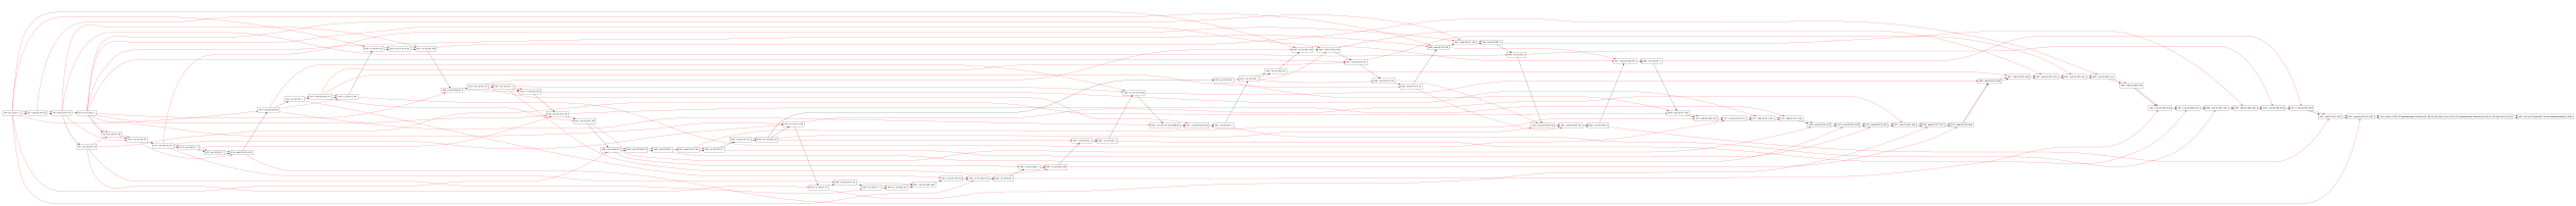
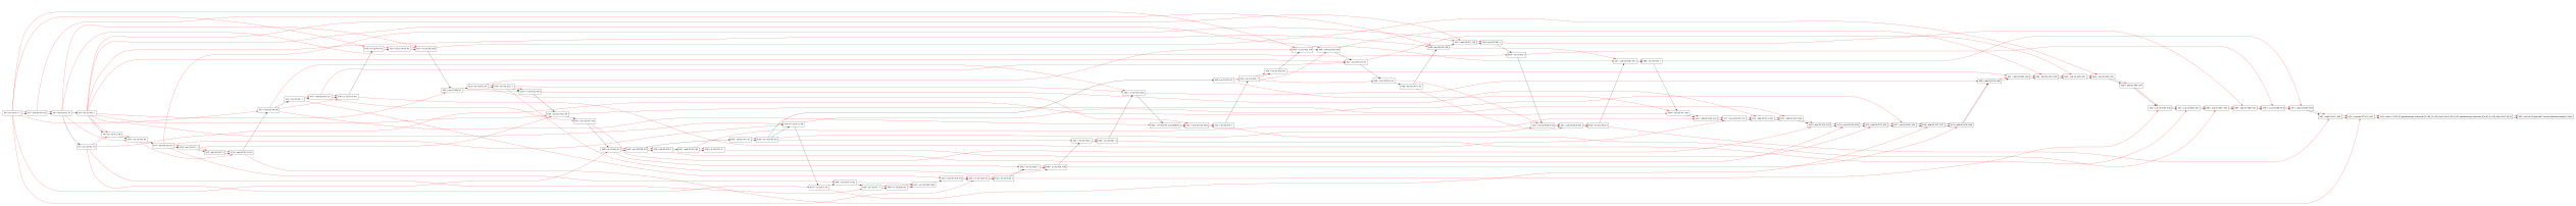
  digraph {
    fontname="Noto Sans"
    rankdir=LR
    node [fontname="Noto Sans" shape=record]
    edge [fontname="Noto Sans" color=red]
    n1 [label="  %4 = xor i32 %1, -1"]
    n2 [label="  %5 = and i32 %4, %2"]
    n3 [label="  %15 = and i32 %4, %0"]
    n4 [label="  %19 = or i32 %4, %2"]
    n5 [label="  %28 = or i32 %4, %0"]
    n6 [label="  %43 = or i32 %42, %4"]
    n7 [label="  %55 = or i32 %23, %4"]
    n8 [label="  %6 = and i32 %5, %0"]
    n9 [label="  %60 = and i32 %5, %8"]
    n10 [label="  %16 = xor i32 %2, -1"]
    n11 [label="  %18 = or i32 %17, %15"]
    n12 [label="  %49 = or i32 %15, %24"]
    n13 [label="  %50 = xor i32 %15, 2147483647"]
    n14 [label="  %20 = xor i32 %19, %0"]
    n15 [label="  %29 = xor i32 %28, %2"]
    n16 [label="  %45 = xor i32 %28, -1"]
    n17 [label="  %44 = shl i32 %43, 1"]
    n18 [label="  %56 = and i32 %53, %8"]
    n19 [label="  %67 = add i32 %60, %55"]
    n20 [label="  %7 = xor i32 %2, %1"]
    n21 [label="  %10 = xor i32 %9, %6"]
    n22 [label="  %21 = or i32 %6, %20"]
    n23 [label="  %63 = shl i32 %6, 2"]
    n24 [label="  %8 = xor i32 %0, -1"]
    n25 [label="  %61 = and i32 %11, %8"]
    n26 [label="  %9 = xor i32 %7, %8"]
    n27 [label="  %37 = or i32 %7, %0"]
    n28 [label="  %39 = xor i32 %7, -1"]
    n29 [label="  %69 = sub i32 %7, %35"]
    n30 [label="  %11 = and i32 %2, %1"]
    n31 [label="  %14 = sub i32 %10, %13"]
    n32 [label="  %22 = xor i32 %8, %1"]
    n33 [label="  %84 = sub i32 %83, %21"]
    n34 [label="  %64 = sub i32 %58, %34"]
    n35 [label="  %90 = sub i32 %89, %63"]
    n36 [label="  %26 = and i32 %12, %8"]
    n37 [label="  %36 = or i32 %11, %8"]
    n38 [label="  %57 = and i32 %17, %8"]
    n39 [label="  %38 = and i32 %11, %0"]
    n40 [label="  %78 = add i32 %77, %37"]
    n41 [label="  %40 = or i32 %39, %0"]
    n42 [label="  %70 = add i32 %69, %31"]
    n43 [label="  %23 = xor i32 %2, %0"]
    n44 [label="  %25 = or i32 %22, %24"]
    n45 [label="  %27 = xor i32 %17, %0"]
    n46 [label="  %73 = add i32 %72, %26"]
    n47 [label="  %77 = sub i32 %76, %36"]
    n48 [label="  %82 = add i32 %81, %56"]
    n49 [label="  %58 = and i32 %53, %0"]
    n50 [label="  %83 = sub i32 %82, %57"]
    n51 [label="  %62 = mul i32 %61, 6"]
    n52 [label="  %12 = xor i32 %11, -1"]
    n53 [label="  %93 = icmp eq i32 %14, %92"]
    n54 [label="  %13 = shl i32 %12, 1"]
    n55 [label="  %41 = xor i32 %38, %40"]
    n56 [label="  %94 = select i1 %93, i8* getelementptr inbounds ([5 x i8], [5 x i8]* @str.3, i64 0, i64 0), i8* getelementptr inbounds ([4 x i8], [4 x i8]* @str, i64 0, i64 0)"]
    n57 [label="  %17 = and i32 %16, %1"]
    n58 [label="  %42 = and i32 %16, %0"]
    n59 [label="  %71 = sub i32 %70, %18"]
    n60 [label="  %80 = add i32 %79, %49"]
    n61 [label="  %51 = and i32 %23, %50"]
    n62 [label="  %59 = and i32 %17, %0"]
    n63 [label="  %74 = sub i32 %73, %27"]
    n64 [label="  %65 = add i32 %64, %59"]
    n65 [label="  %72 = add i32 %71, %25"]
    n66 [label="  %85 = add i32 %84, %41"]
    n67 [label="  %24 = xor i32 %23, -1"]
    n68 [label="  %46 = or i32 %24, %45"]
    n69 [label="  %52 = shl i32 %51, 1"]
    n70 [label="  %47 = shl i32 %34, 2"]
    n71 [label="  %79 = add i32 %78, %46"]
    n72 [label="  %75 = sub i32 %74, %30"]
    n73 [label="  %30 = shl i32 %29, 1"]
    n74 [label="  %31 = and i32 %2, %0"]
    n75 [label="  %32 = or i32 %31, %1"]
    n76 [label="  %76 = add i32 %75, %32"]
    n77 [label="  %33 = and i32 %1, %0"]
    n78 [label="  %34 = xor i32 %33, %2"]
    n79 [label="  %35 = or i32 %2, %1"]
    n80 [label="  %53 = xor i32 %35, -1"]
    n81 [label="  %48 = xor i32 %47, -4"]
    n82 [label="  %54 = xor i32 %53, %0"]
    n83 [label="  %86 = sub i32 %85, %44"]
    n84 [label="  %87 = sub i32 %86, %48"]
    n85 [label="  %88 = sub i32 %87, %52"]
    n86 [label="  %81 = add i32 %80, %54"]
    n87 [label="  %89 = add i32 %88, %62"]
    n88 [label="  %68 = shl i32 %67, 1"]
    n89 [label="  %66 = mul i32 %65, 3"]
    n90 [label="  %91 = add i32 %90, %68"]
    n91 [label="  %92 = add i32 %91, %66"]
    n92 [label="  %95 = tail call i32 @puts(i8* nonnull dereferenceable(1) %94)"]
    n1 -> n2 [color=""]
    n1 -> n2
    n1 -> n3
    n1 -> n4
    n1 -> n5
    n1 -> n6
    n1 -> n7
    n2 -> n8 [color=""]
    n2 -> n8
    n2 -> n9
    n3 -> n10 [color=""]
    n3 -> n11
    n3 -> n12
    n3 -> n13
    n4 -> n14 [color=""]
    n4 -> n14
    n5 -> n15 [color=""]
    n5 -> n15
    n5 -> n16
    n6 -> n17 [color=""]
    n6 -> n17
    n7 -> n18 [color=""]
    n7 -> n19
    n8 -> n20 [color=""]
    n8 -> n21
    n8 -> n22
    n8 -> n23
    n8 -> n24 [color=""]
    n9 -> n19
    n9 -> n25 [color=""]
    n10 -> n57 [color=""]
    n10 -> n57
    n10 -> n58
    n11 -> n4 [color=""]
    n11 -> n59
    n12 -> n13 [color=""]
    n12 -> n60
    n13 -> n61 [color=""]
    n13 -> n61
    n14 -> n22 [color=""]
    n14 -> n22
    n15 -> n73 [color=""]
    n15 -> n73
    n16 -> n68 [color=""]
    n16 -> n68
    n17 -> n16 [color=""]
    n17 -> n83
    n18 -> n38 [color=""]
    n18 -> n48
    n19 -> n88 [color=""]
    n19 -> n88
    n20 -> n26
    n20 -> n27
    n20 -> n28
    n20 -> n29
    n21 -> n30 [color=""]
    n21 -> n31
    n22 -> n32 [color=""]
    n22 -> n33
    n23 -> n34 [color=""]
    n23 -> n35
    n24 -> n9
    n24 -> n18
    n24 -> n25
    n24 -> n26 [color=""]
    n24 -> n26
    n24 -> n32
    n24 -> n36
    n24 -> n37
    n24 -> n38
    n25 -> n51 [color=""]
    n25 -> n51
    n26 -> n21 [color=""]
    n26 -> n21
    n27 -> n39 [color=""]
    n27 -> n40
    n28 -> n41 [color=""]
    n28 -> n41
    n29 -> n42 [color=""]
    n29 -> n42
    n30 -> n25
    n30 -> n37
    n30 -> n39
    n30 -> n52 [color=""]
    n30 -> n52
    n31 -> n3 [color=""]
    n31 -> n53
    n32 -> n43 [color=""]
    n32 -> n44
    n33 -> n66 [color=""]
    n33 -> n66
    n34 -> n64 [color=""]
    n34 -> n64
    n35 -> n90 [color=""]
    n35 -> n90
    n36 -> n45 [color=""]
    n36 -> n46
    n37 -> n27 [color=""]
    n37 -> n47
    n38 -> n49 [color=""]
    n38 -> n50
    n39 -> n28 [color=""]
    n39 -> n55
    n40 -> n71 [color=""]
    n40 -> n71
    n41 -> n55 [color=""]
    n41 -> n55
    n42 -> n59 [color=""]
    n42 -> n59
    n43 -> n7
    n43 -> n61
    n43 -> n67 [color=""]
    n43 -> n67
    n44 -> n36 [color=""]
    n44 -> n65
    n45 -> n5 [color=""]
    n45 -> n63
    n46 -> n63 [color=""]
    n46 -> n63
    n47 -> n40 [color=""]
    n47 -> n40
    n48 -> n50 [color=""]
    n48 -> n50
    n49 -> n34
    n49 -> n62 [color=""]
    n50 -> n33 [color=""]
    n50 -> n33
    n51 -> n23 [color=""]
    n51 -> n87
    n52 -> n36
    n52 -> n54 [color=""]
    n52 -> n54
    n53 -> n56 [color=""]
    n53 -> n56
    n54 -> n31 [color=""]
    n54 -> n31
    n55 -> n58 [color=""]
    n56 -> n92 [color=""]
    n56 -> n92
    n57 -> n11 [color=""]
    n57 -> n11
    n57 -> n38
    n57 -> n45
-   n57 -> n62
    n58 -> n6 [color=""]
    n58 -> n6
    n59 -> n65 [color=""]
    n59 -> n65
    n60 -> n86 [color=""]
    n60 -> n86
    n61 -> n69 [color=""]
    n61 -> n69
    n62 -> n9 [color=""]
    n62 -> n64
    n63 -> n72 [color=""]
    n63 -> n72
    n64 -> n89 [color=""]
    n64 -> n89
    n65 -> n46 [color=""]
    n65 -> n46
    n66 -> n83 [color=""]
    n66 -> n83
    n67 -> n12
    n67 -> n44 [color=""]
    n67 -> n44
    n67 -> n68
    n68 -> n70 [color=""]
    n68 -> n71
    n69 -> n80 [color=""]
    n69 -> n85
    n70 -> n81 [color=""]
    n70 -> n81
    n71 -> n60 [color=""]
    n71 -> n60
    n72 -> n76 [color=""]
    n72 -> n76
    n73 -> n72
    n73 -> n74 [color=""]
    n74 -> n42
    n74 -> n75 [color=""]
    n74 -> n75
    n75 -> n76
-   n75 -> n77 [color=""]
+   n15 -> n77 [color=""]
    n76 -> n47 [color=""]
    n76 -> n47
    n77 -> n78 [color=""]
    n77 -> n78
    n78 -> n34
    n78 -> n37 [color=""]
    n78 -> n70
    n78 -> n79 [color=""]
    n79 -> n29
    n79 -> n80
    n80 -> n18
    n80 -> n49
    n80 -> n82 [color=""]
    n80 -> n82
    n81 -> n12 [color=""]
    n81 -> n84
    n82 -> n7 [color=""]
    n82 -> n86
    n83 -> n84 [color=""]
    n83 -> n84
    n84 -> n85 [color=""]
    n84 -> n85
    n85 -> n87 [color=""]
    n85 -> n87
    n86 -> n48 [color=""]
    n86 -> n48
    n87 -> n35 [color=""]
    n87 -> n35
    n88 -> n29 [color=""]
    n88 -> n90
    n89 -> n19 [color=""]
    n89 -> n91
    n90 -> n91 [color=""]
    n90 -> n91
    n91 -> n53 [color=""]
    n91 -> n53
  }
